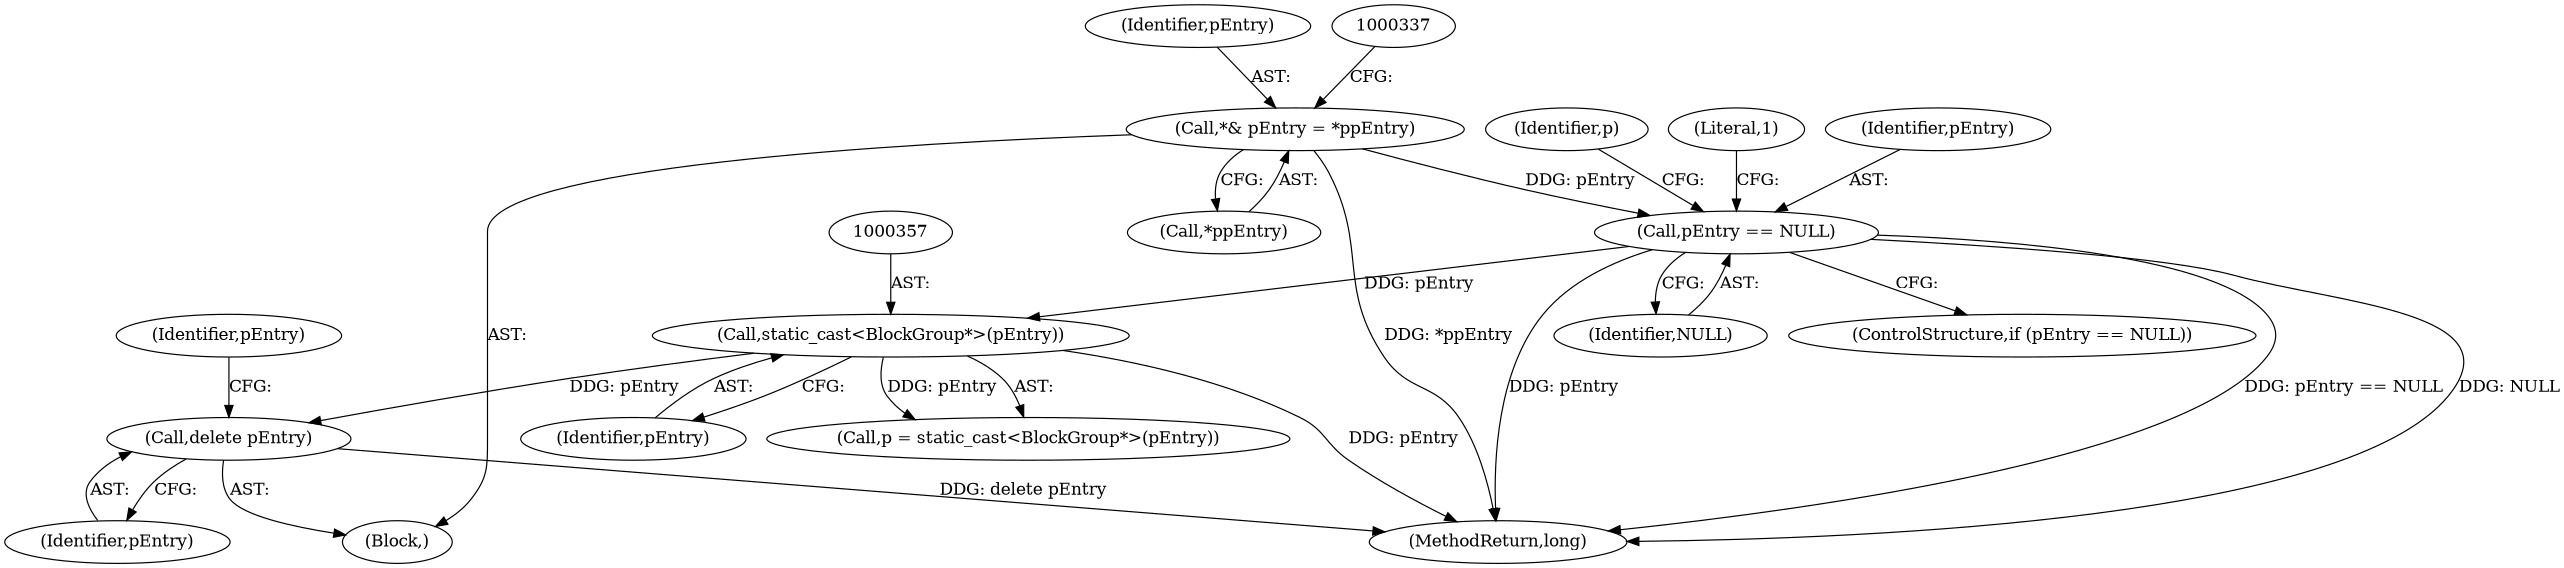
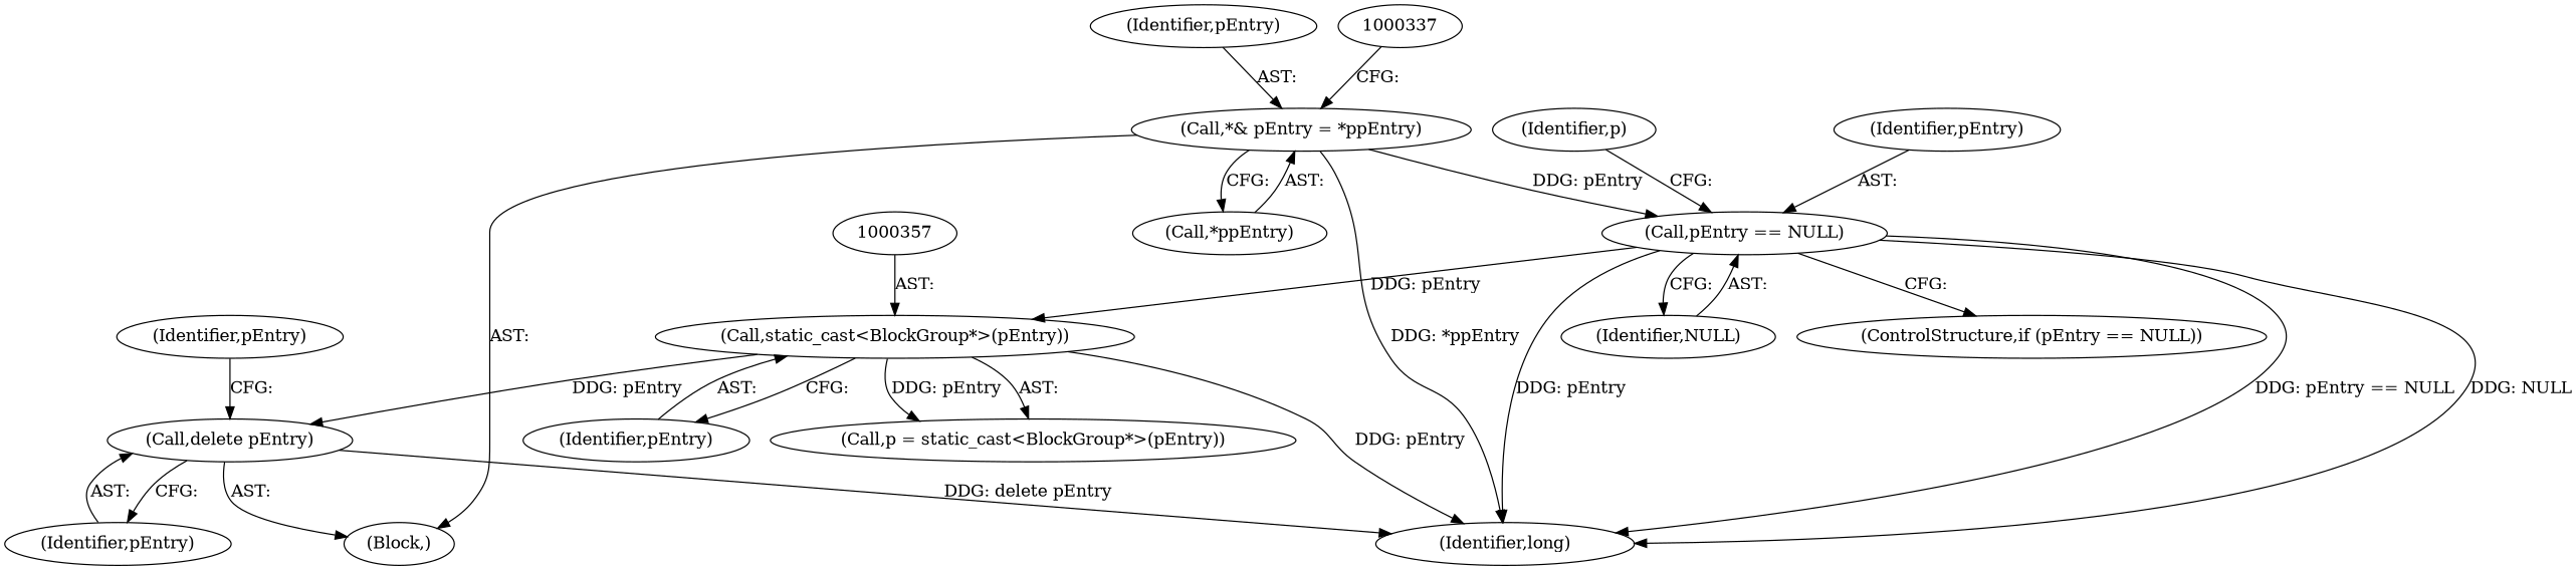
  digraph {
    n1 [label="(Call,delete pEntry)"]
    n2 [label="(Identifier,pEntry)"]
    n3 [label="(Block,)"]
-   n4 [label="(MethodReturn,long)"]
+   n4 [label="(Identifier,long)"]
    n5 [label="(Call,static_cast<BlockGroup*>(pEntry))"]
    n6 [label="(Identifier,pEntry)"]
    n7 [label="(Call,p = static_cast<BlockGroup*>(pEntry))"]
    n8 [label="(Call,pEntry == NULL)"]
    n9 [label="(Identifier,NULL)"]
    n10 [label="(ControlStructure,if (pEntry == NULL))"]
    n11 [label="(Call,*& pEntry = *ppEntry)"]
    n12 [label="(Call,*ppEntry)"]
    n13 [label="(Identifier,p)"]
-   n14 [label="(Literal,1)"]
    n15 [label="(Identifier,pEntry)"]
    n16 [label="(Identifier,pEntry)"]
    n17 [label="(Identifier,pEntry)"]
    1000357
    1000337
    n1 -> n2 [label="CFG: "]
    n1 -> n3 [label="AST: "]
    n1 -> n4 [label="DDG: delete pEntry"]
    n2 -> n1 [label="AST: "]
    n5 -> n1 [label="DDG: pEntry"]
    n5 -> n4 [label="DDG: pEntry"]
    n5 -> n6 [label="CFG: "]
    n5 -> n7 [label="AST: "]
    n5 -> n7 [label="DDG: pEntry"]
    n6 -> n5 [label="AST: "]
    n8 -> n4 [label="DDG: pEntry"]
    n8 -> n4 [label="DDG: pEntry == NULL"]
    n8 -> n4 [label="DDG: NULL"]
    n8 -> n5 [label="DDG: pEntry"]
    n8 -> n9 [label="CFG: "]
    n8 -> n10 [label="CFG: "]
    n9 -> n8 [label="AST: "]
    n11 -> n3 [label="AST: "]
    n11 -> n4 [label="DDG: *ppEntry"]
    n11 -> n8 [label="DDG: pEntry"]
    n11 -> n12 [label="CFG: "]
    n12 -> n11 [label="AST: "]
    n13 -> n8 [label="CFG: "]
-   n14 -> n8 [label="CFG: "]
    n15 -> n11 [label="AST: "]
    n16 -> n8 [label="AST: "]
    n17 -> n1 [label="CFG: "]
    1000357 -> n5 [label="AST: "]
    1000337 -> n11 [label="CFG: "]
  }
